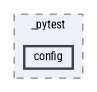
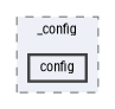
  digraph {
    compound=true
    fontname="Roboto Condensed"
    n1 [color=grey25 fillcolor="#edf0f7" fontname="Roboto Condensed" fontsize=10 height=0.2 label=config shape=box style="filled,bold" width=0.4]
    subgraph cluster_1 {
      bgcolor="#edf0f7"
      fontsize=10
-     label=_pytest
+     label=_config
      pencolor=grey50
      style="filled,dashed"
      n1
    }
  }
